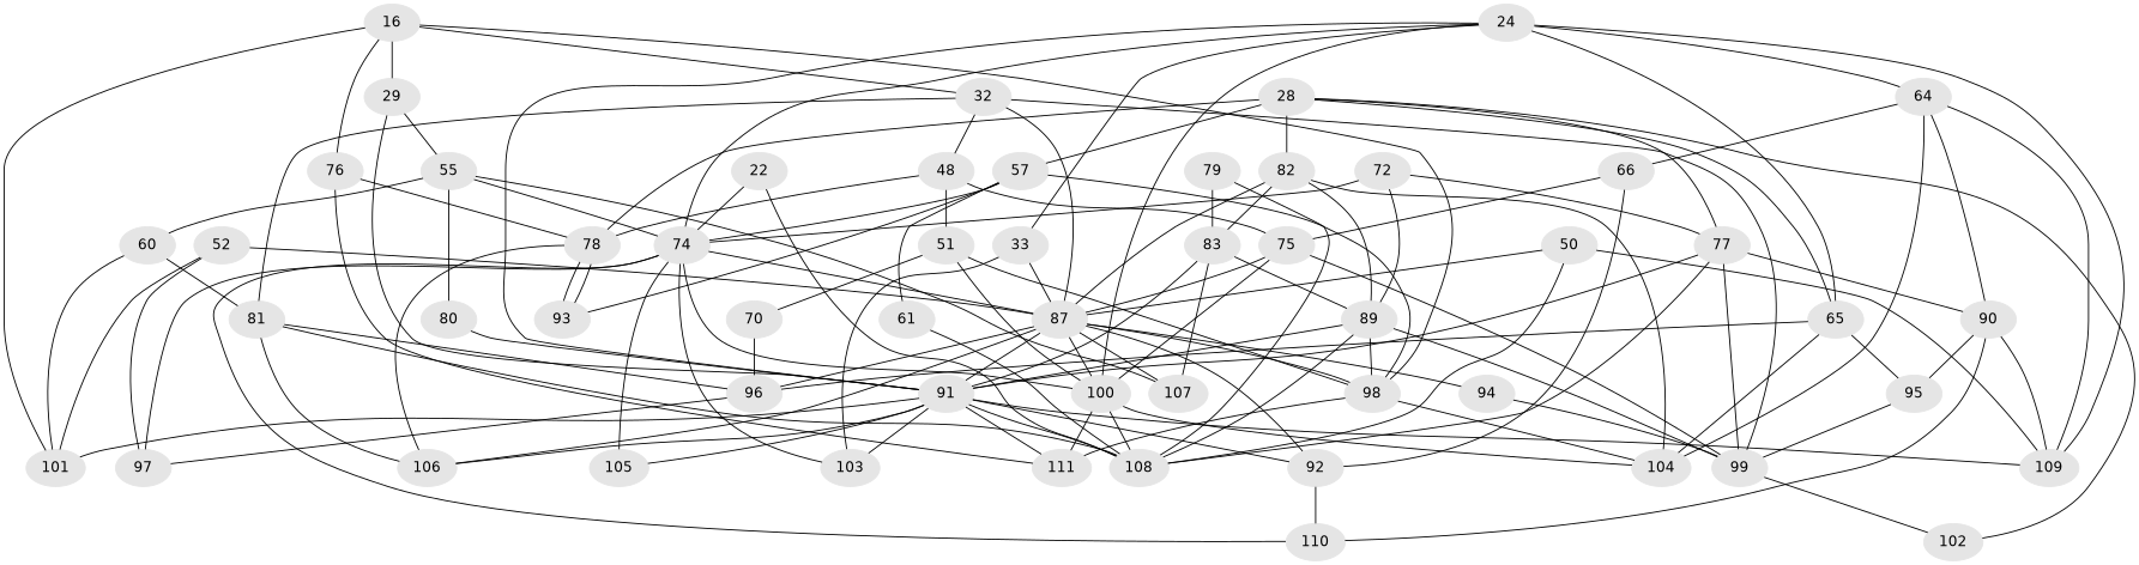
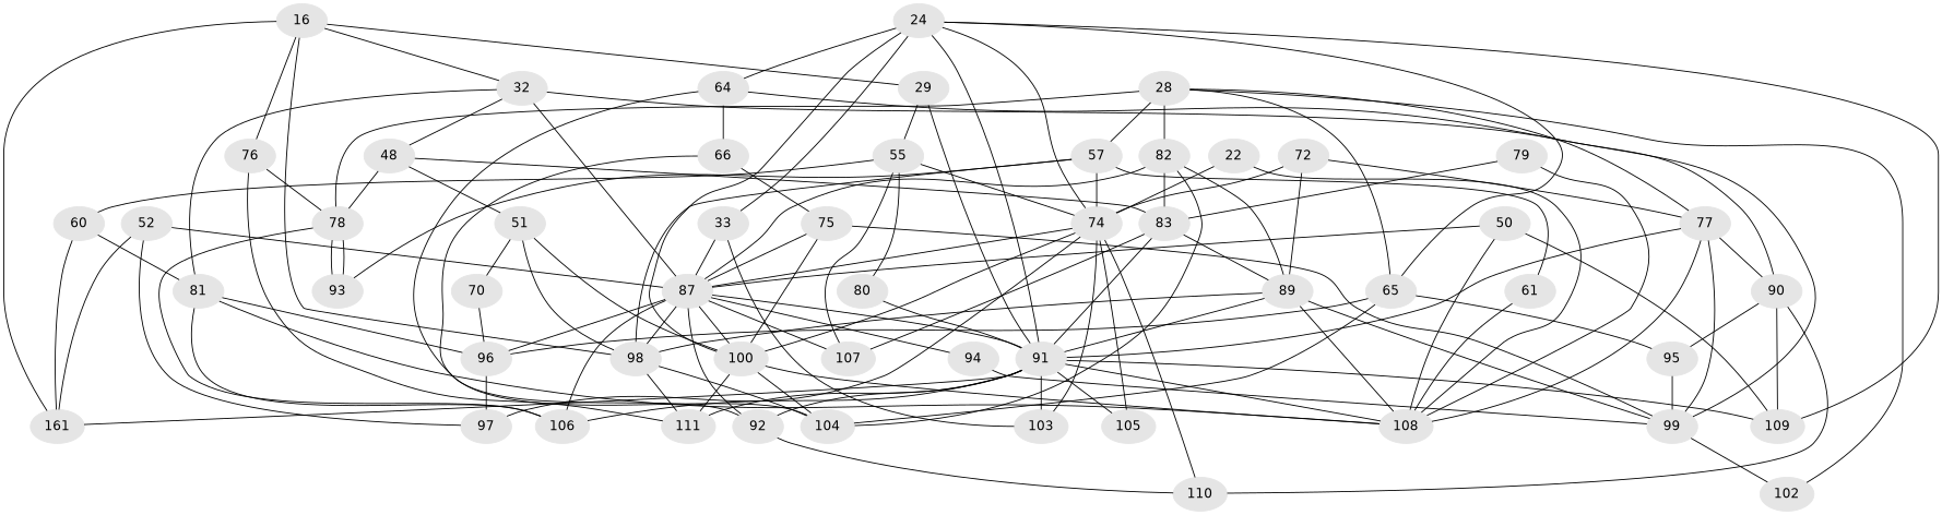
  graph {
    fontname="DejaVu Sans"
    node [color=gray90 fontname="DejaVu Sans" style=filled]
    edge [fontname="DejaVu Sans"]
    32 [super="+7"]
    48 [super="+21"]
    81 [super="+6"]
    87 [super="+73+8+86"]
    99 [super="+56"]
    16
    n7 [label=29]
    76
    98 [super="+20+30"]
-   101
+   101 [label=161]
    91 [super="+69+34+18+35+88"]
    55
    78
    111 [super="+47"]
    104 [super="+15"]
    74 [super="+41+25"]
    100 [super="+1+46"]
    103
    97
    105 [super="+37+85"]
    110
    22
    108 [super="+58"]
    24 [super="+9"]
    33
    64 [super="+38"]
    65
    109 [super="+54"]
    66
    90
    95
    96 [super="+40"]
    92 [super="+68"]
    106 [super="+11"]
    51 [super="+31"]
    75 [super="+42"]
    28 [super="+14"]
    57 [super="+5+53"]
    77 [super="+67"]
    82
    102
    61
    93
    89 [super="+84+63"]
    83 [super="+71+12"]
    107
    94
    60
    80
    70
    50
    52
    72 [super="+59"]
    79
    32 -- 48
    32 -- 81 [weight=2]
    32 -- 87 [weight=3]
    32 -- 99
    48 -- 78 [weight=2]
    48 -- 51
-   48 -- 75 [weight=2]
+   48 -- 83 [weight=2]
    81 -- 108
    81 -- 96
    81 -- 106
    87 -- 98 [weight=2]
    87 -- 91 [weight=2]
    87 -- 100
    87 -- 96
    87 -- 92 [weight=2]
    87 -- 106
    87 -- 107
    87 -- 94
    99 -- 102
    16 -- 32
    16 -- n7
    16 -- 76
    16 -- 98
    16 -- 101
    n7 -- 91 [weight=2]
    n7 -- 55
    76 -- 78
    76 -- 111
    98 -- 111
    98 -- 104
    91 -- 101
    91 -- 111
    91 -- 103
    91 -- 105 [weight=2]
    91 -- 108 [weight=2]
    91 -- 109
    91 -- 92 [weight=2]
    91 -- 106
    55 -- 74
    55 -- 107
    55 -- 60
    55 -- 80
    78 -- 106
    78 -- 93
    78 -- 93
    74 -- 87 [weight=2]
    74 -- 100
    74 -- 103
    74 -- 97
    74 -- 105 [weight=4]
    74 -- 110
    100 -- 111 [weight=2]
    100 -- 104
    100 -- 108
    22 -- 74
    22 -- 108
    24 -- 91
    24 -- 74
    24 -- 100
    24 -- 33
    24 -- 64 [weight=2]
    24 -- 65
    24 -- 109
    33 -- 87
    33 -- 103
    64 -- 104
-   64 -- 109
    64 -- 66
    64 -- 90
    65 -- 104
    65 -- 95
    65 -- 96
    66 -- 92
    66 -- 75
    90 -- 110
    90 -- 109
    90 -- 95
    95 -- 99
    96 -- 97
    92 -- 110
    51 -- 98
    51 -- 100
    51 -- 70
    75 -- 87
    75 -- 99
    75 -- 100
    28 -- 78 [weight=2]
    28 -- 65
    28 -- 57
    28 -- 77
    28 -- 82
    28 -- 102
    57 -- 98 [weight=2]
    57 -- 74
    57 -- 61
    57 -- 93
    77 -- 99
    77 -- 91
    77 -- 108 [weight=2]
    77 -- 90
    82 -- 87 [weight=2]
    82 -- 104
    82 -- 89
    82 -- 83 [weight=2]
    61 -- 108
    89 -- 99
    89 -- 98 [weight=2]
    89 -- 91 [weight=2]
    89 -- 108
    83 -- 91 [weight=4]
    83 -- 89
    83 -- 107
    94 -- 99
    60 -- 81
    60 -- 101
    80 -- 91
    70 -- 96
    50 -- 87
    50 -- 108
    50 -- 109
    52 -- 87 [weight=2]
    52 -- 101
    52 -- 97
    72 -- 74 [weight=2]
    72 -- 77
    72 -- 89
    79 -- 108
    79 -- 83
  }
